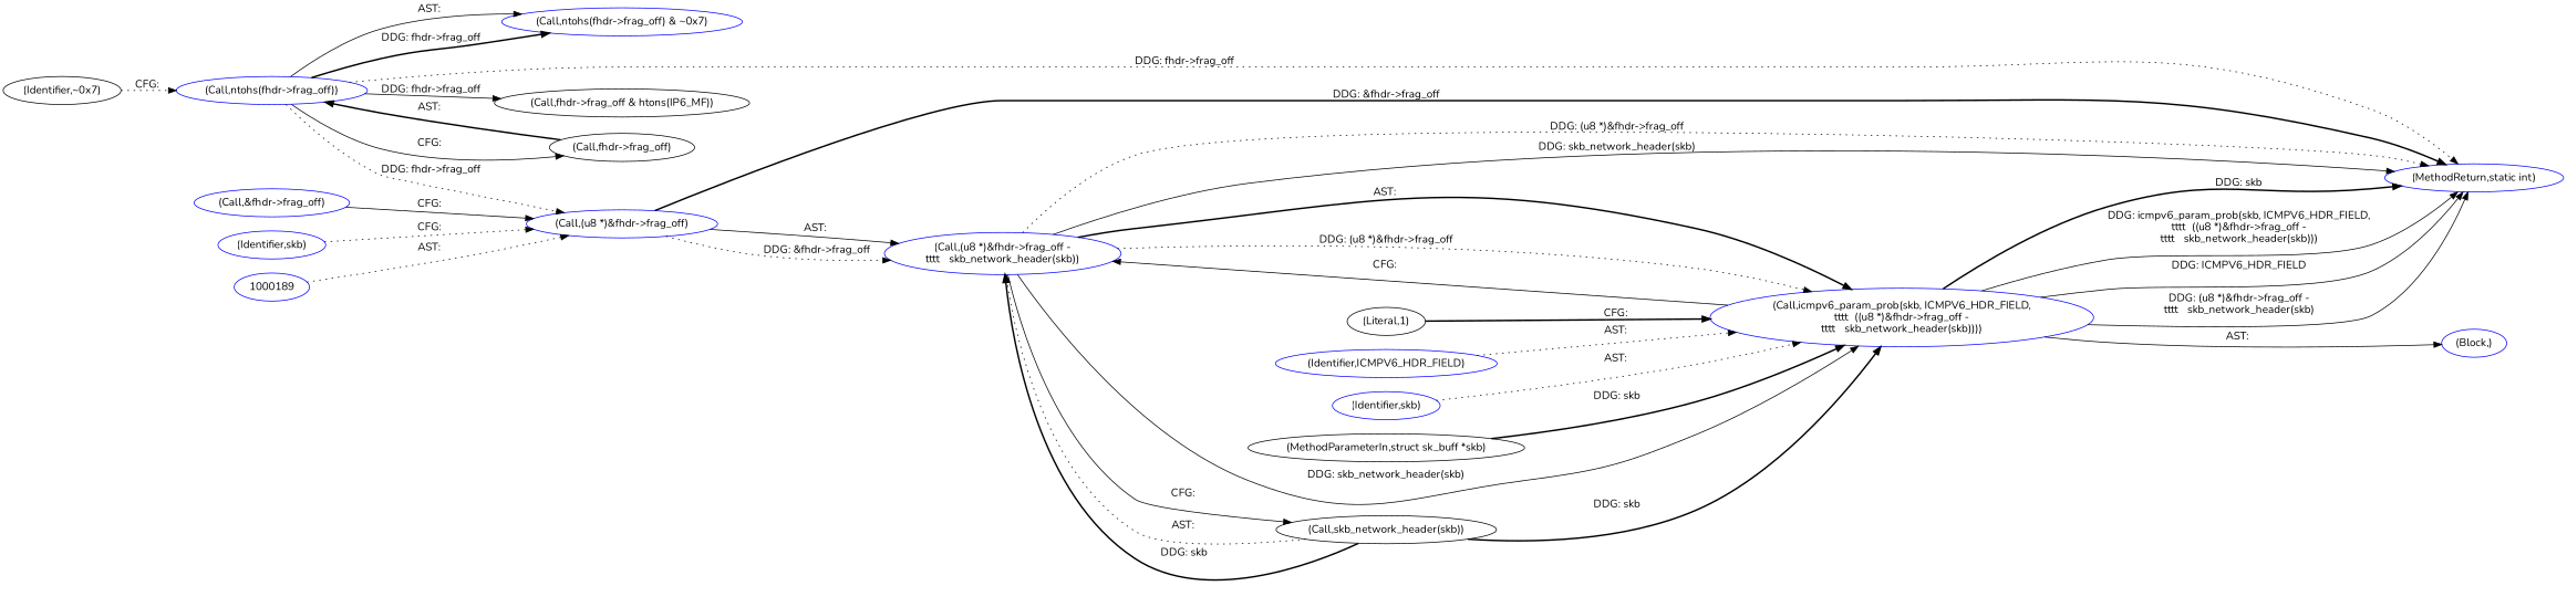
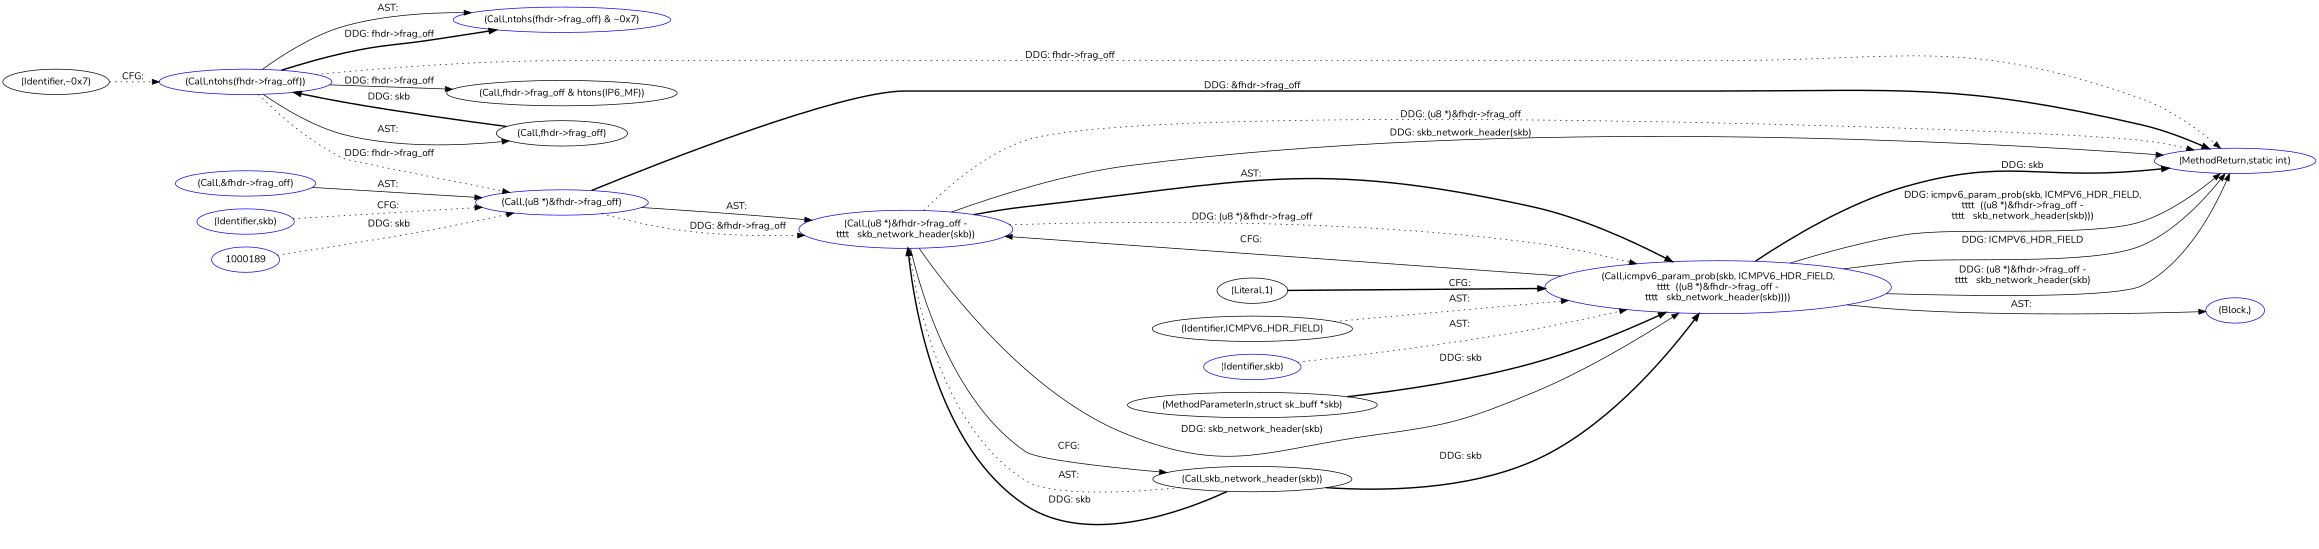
  digraph {
    fontname=Nunito
    rankdir=LR
    node [color=blue fontname=Nunito]
    edge [fontname=Nunito style=solid]
    n1 [label="(Call,(u8 *)&fhdr->frag_off)"]
    n2 [label="(Call,(u8 *)&fhdr->frag_off -\n\t\t\t\t   skb_network_header(skb))"]
    n3 [label="(MethodReturn,static int)"]
    n4 [label="(Call,icmpv6_param_prob(skb, ICMPV6_HDR_FIELD,\n\t\t\t\t  ((u8 *)&fhdr->frag_off -\n\t\t\t\t   skb_network_header(skb))))"]
    n5 [color=black label="(Call,skb_network_header(skb))"]
    n6 [label="(Call,&fhdr->frag_off)"]
    n7 [label="(Call,ntohs(fhdr->frag_off))"]
    n8 [label="(Call,ntohs(fhdr->frag_off) & ~0x7)"]
    n9 [color=black label="(Call,fhdr->frag_off & htons(IP6_MF))"]
    n10 [color=black label="(Call,fhdr->frag_off)"]
    n11 [label="(Block,)"]
-   n12 [label="(Identifier,ICMPV6_HDR_FIELD)"]
+   n12 [color=black label="(Identifier,ICMPV6_HDR_FIELD)"]
    n13 [color=black label="(Identifier,~0x7)"]
    n14 [color=black label="(Literal,1)"]
    n15 [label="(Identifier,skb)"]
    n16 [label="(Identifier,skb)"]
    n17 [color=black label="(MethodParameterIn,struct sk_buff *skb)"]
    1000189
    n1 -> n2 [label="AST: "]
    n1 -> n2 [label="DDG: &fhdr->frag_off" style=dotted]
    n1 -> n3 [label="DDG: &fhdr->frag_off" style=bold]
    n2 -> n3 [label="DDG: (u8 *)&fhdr->frag_off" style=dotted]
    n2 -> n3 [label="DDG: skb_network_header(skb)"]
    n2 -> n4 [label="AST: " style=bold]
    n2 -> n4 [label="DDG: (u8 *)&fhdr->frag_off" style=dotted]
    n2 -> n4 [label="DDG: skb_network_header(skb)"]
    n2 -> n5 [label="CFG: "]
    n4 -> n2 [label="CFG: "]
    n4 -> n3 [label="DDG: ICMPV6_HDR_FIELD"]
    n4 -> n3 [label="DDG: (u8 *)&fhdr->frag_off -\n\t\t\t\t   skb_network_header(skb)"]
    n4 -> n3 [label="DDG: skb" style=bold]
    n4 -> n3 [label="DDG: icmpv6_param_prob(skb, ICMPV6_HDR_FIELD,\n\t\t\t\t  ((u8 *)&fhdr->frag_off -\n\t\t\t\t   skb_network_header(skb)))"]
    n4 -> n11 [label="AST: "]
    n5 -> n2 [label="AST: " style=dotted]
    n5 -> n2 [label="DDG: skb" style=bold]
    n5 -> n4 [label="DDG: skb" style=bold]
-   n6 -> n1 [label="CFG: "]
+   n6 -> n1 [label="AST: "]
    n7 -> n1 [label="DDG: fhdr->frag_off" style=dotted]
    n7 -> n3 [label="DDG: fhdr->frag_off" style=dotted]
    n7 -> n8 [label="AST: "]
    n7 -> n8 [label="DDG: fhdr->frag_off" style=bold]
    n7 -> n9 [label="DDG: fhdr->frag_off"]
-   n7 -> n10 [label="CFG: "]
-   n10 -> n7 [label="AST: " style=bold]
+   n7 -> n10 [label="AST: "]
+   n10 -> n7 [label="DDG: skb" style=bold]
    n12 -> n4 [label="AST: " style=dotted]
    n13 -> n7 [label="CFG: " style=dotted]
    n14 -> n4 [label="CFG: " style=bold]
    n15 -> n4 [label="AST: " style=dotted]
    n16 -> n1 [label="CFG: " style=dotted]
    n17 -> n4 [label="DDG: skb" style=bold]
-   1000189 -> n1 [label="AST: " style=dotted]
+   1000189 -> n1 [label="DDG: skb" style=dotted]
  }
